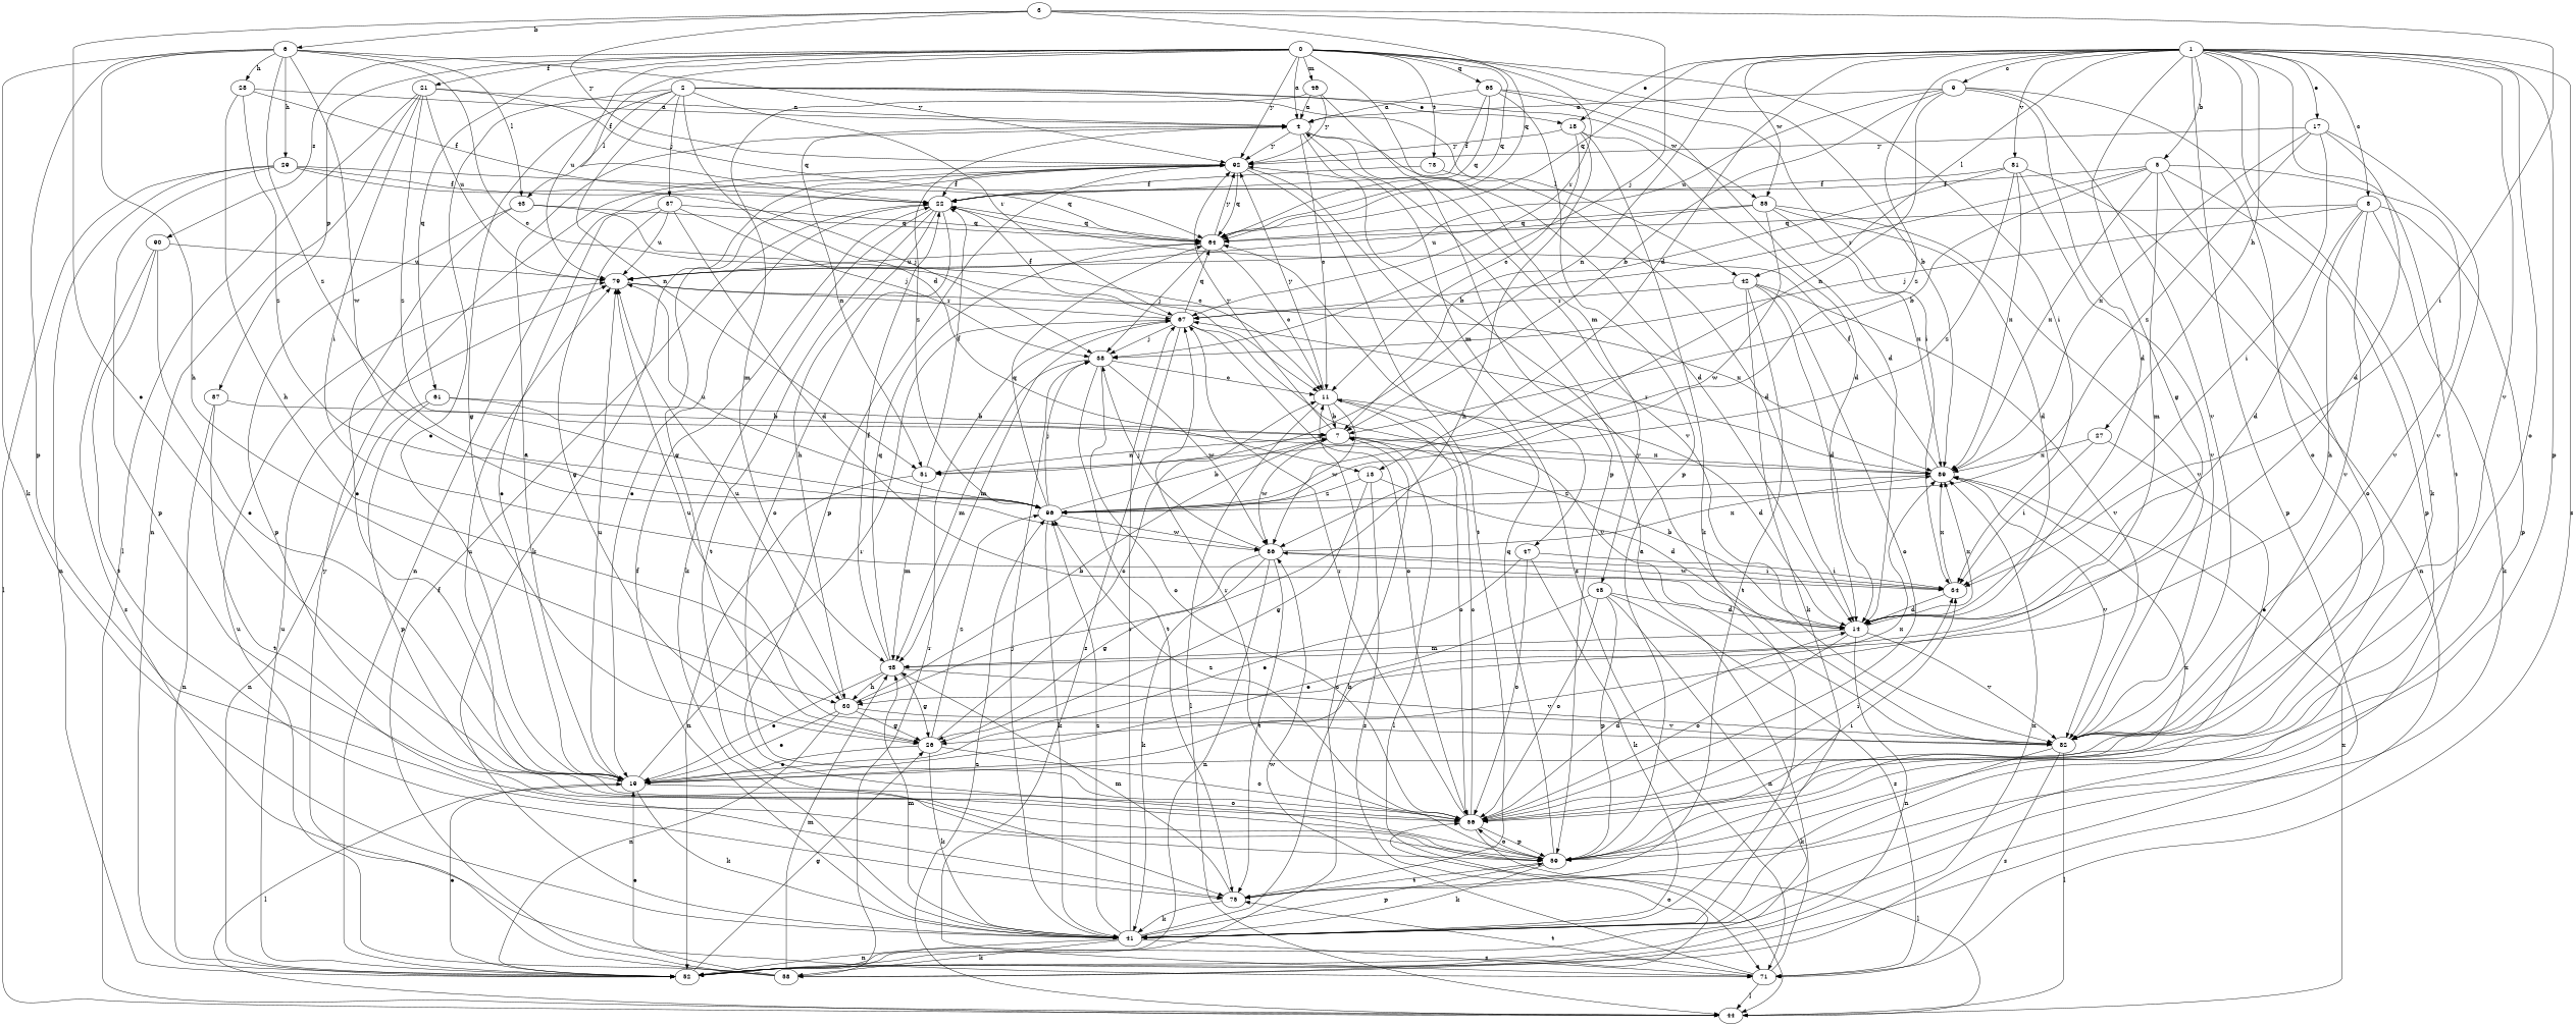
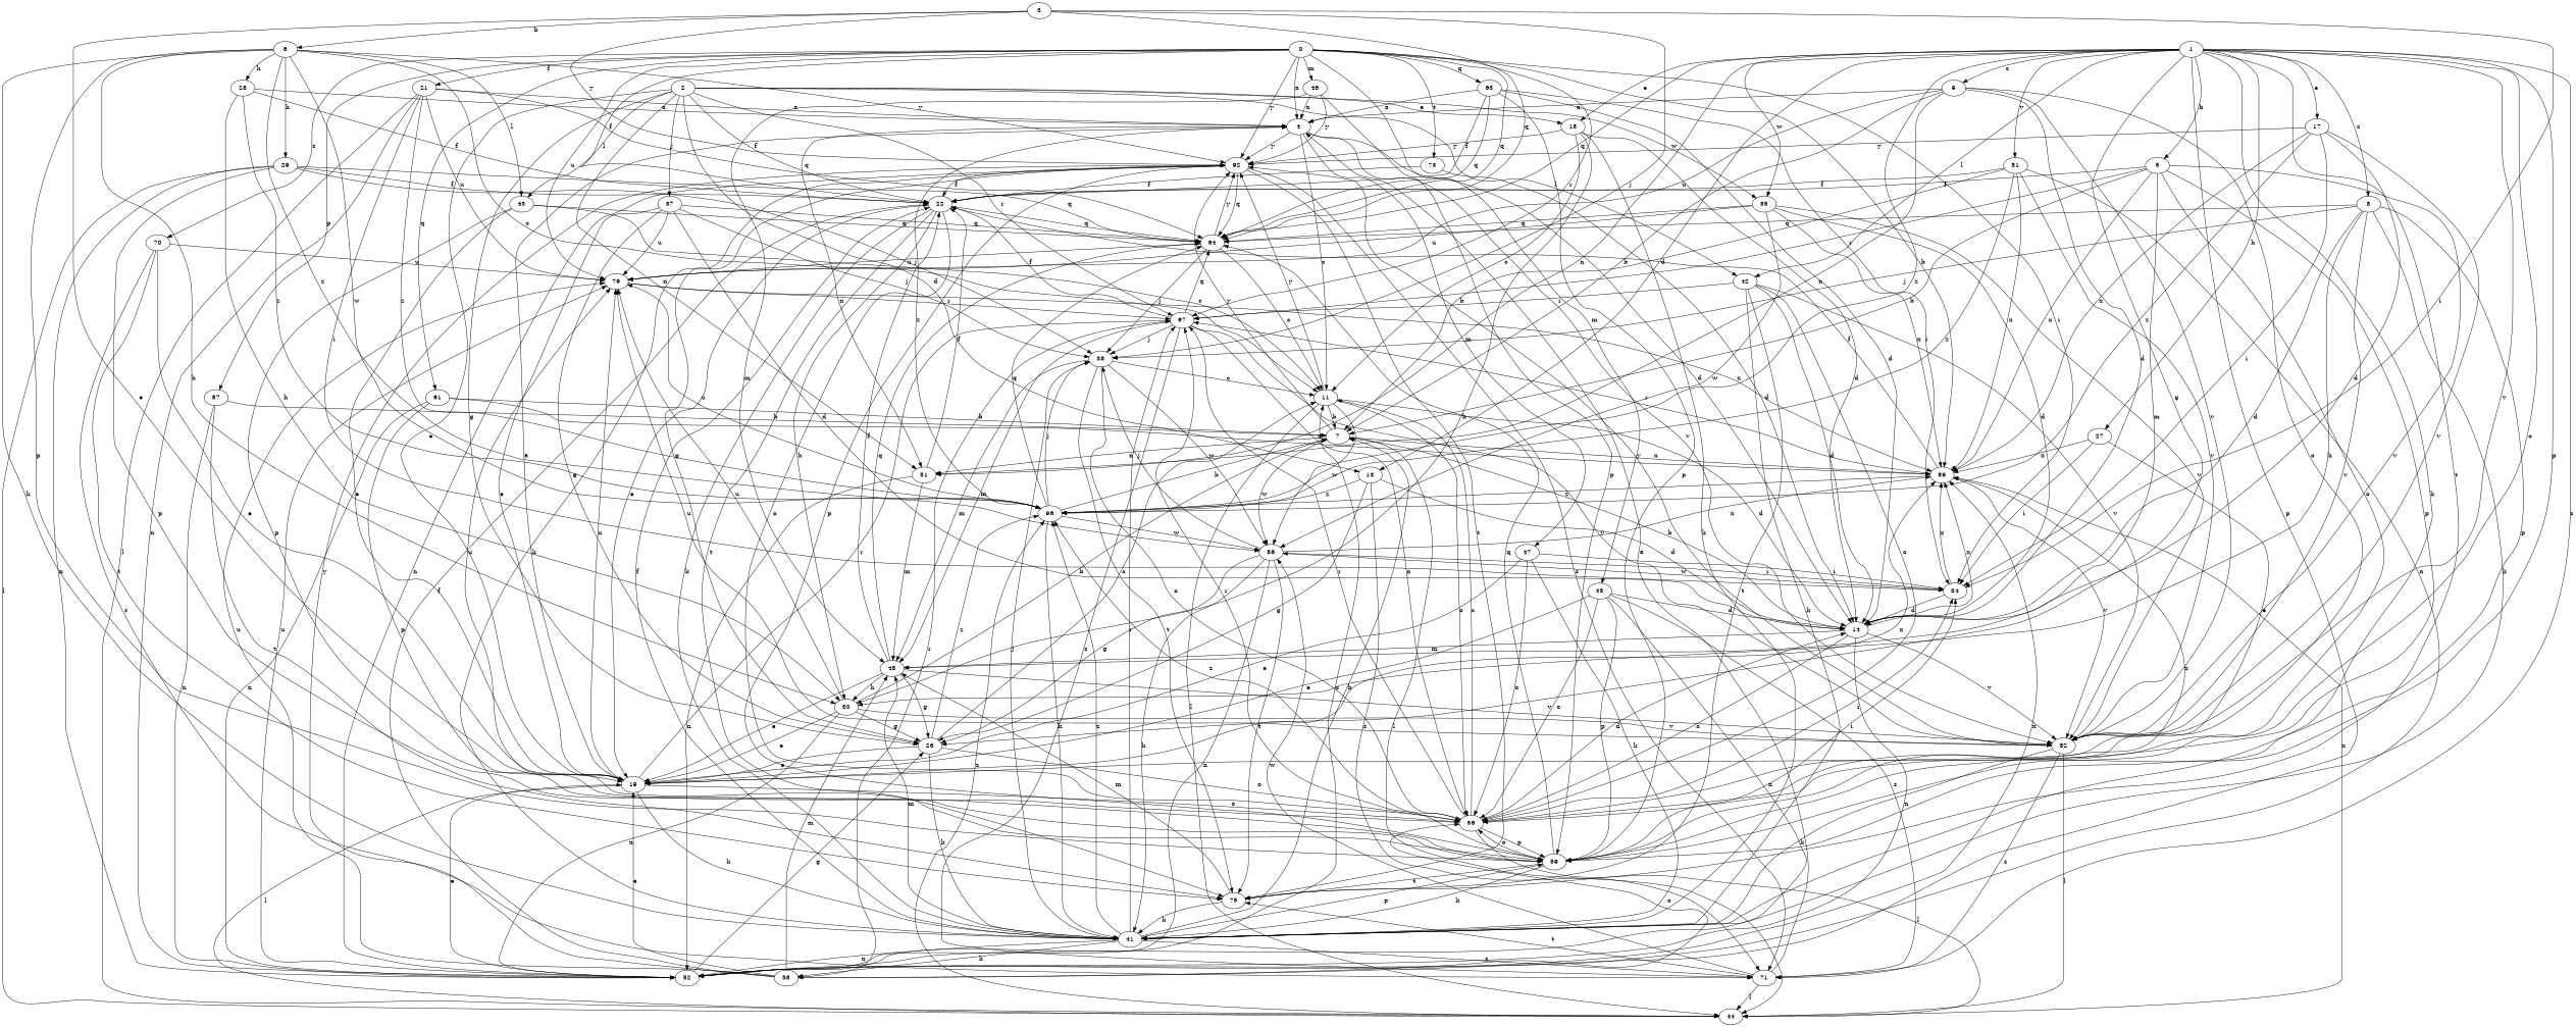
  strict digraph {
    0
    4
    21
    22
    34
    45
    46
    n8 [label=87]
    61
    63
    64
    67
-   70 [label=90]
+   70
    73
    79
    89
    92
    51
    82
    96
    11
    14
    47
    44
    52
    41
    56
    75
    19
    30
    86
    59
    71
    48
    7
    38
    26
    1
    5
    8
    9
    13
    17
    18
    27
    42
    58
    81
    85
    2
    37
    43
    3
    6
    28
    29
    0 -> 4 [label=a]
    0 -> 21 [label=f]
    0 -> 22 [label=f]
    0 -> 34 [label=i]
    0 -> 45 [label=m]
    0 -> 46 [label=m]
    0 -> n8 [label=p]
    0 -> 61 [label=q]
    0 -> 63 [label=q]
    0 -> 64 [label=q]
    0 -> 67 [label=r]
    0 -> 70 [label=s]
    0 -> 73 [label=t]
    0 -> 79 [label=u]
    0 -> 89 [label=b]
    0 -> 92 [label=y]
    4 -> 92 [label=y]
    4 -> 51 [label=n]
    4 -> 82 [label=v]
    4 -> 96 [label=z]
    4 -> 11 [label=c]
    4 -> 14 [label=d]
    4 -> 47 [label=m]
    21 -> 4 [label=a]
    21 -> 34 [label=i]
    21 -> 64 [label=q]
    21 -> 79 [label=u]
    21 -> 96 [label=z]
    21 -> 44 [label=l]
    21 -> 52 [label=n]
    22 -> 64 [label=q]
    22 -> 41 [label=k]
    22 -> 56 [label=o]
    22 -> 75 [label=t]
    22 -> 19 [label=e]
    22 -> 30 [label=h]
    34 -> 89 [label=x]
    34 -> 14 [label=d]
    34 -> 86 [label=w]
    45 -> 14 [label=d]
    45 -> 52 [label=n]
    45 -> 56 [label=o]
    45 -> 19 [label=e]
    45 -> 59 [label=p]
    45 -> 71 [label=s]
    46 -> 4 [label=a]
    46 -> 92 [label=y]
    46 -> 59 [label=p]
    46 -> 48 [label=m]
    n8 -> 52 [label=n]
    n8 -> 75 [label=t]
    n8 -> 7 [label=b]
    61 -> 89 [label=x]
    61 -> 52 [label=n]
    61 -> 59 [label=p]
    61 -> 7 [label=b]
    63 -> 4 [label=a]
    63 -> 22 [label=f]
    63 -> 34 [label=i]
    63 -> 64 [label=q]
    63 -> 14 [label=d]
    63 -> 59 [label=p]
    64 -> 79 [label=u]
    64 -> 92 [label=y]
    64 -> 11 [label=c]
    64 -> 38 [label=j]
    67 -> 22 [label=f]
    67 -> 64 [label=q]
    67 -> 82 [label=v]
    67 -> 56 [label=o]
    67 -> 71 [label=s]
    67 -> 48 [label=m]
    67 -> 38 [label=j]
    70 -> 79 [label=u]
    70 -> 75 [label=t]
    70 -> 19 [label=e]
    70 -> 71 [label=s]
    73 -> 22 [label=f]
    73 -> 14 [label=d]
    79 -> 67 [label=r]
    79 -> 89 [label=x]
    89 -> 22 [label=f]
    89 -> 67 [label=r]
    89 -> 82 [label=v]
    89 -> 96 [label=z]
    92 -> 22 [label=f]
    92 -> 64 [label=q]
    92 -> 52 [label=n]
    92 -> 41 [label=k]
    92 -> 75 [label=t]
    92 -> 59 [label=p]
    92 -> 71 [label=s]
    92 -> 26 [label=g]
    51 -> 22 [label=f]
    51 -> 52 [label=n]
    51 -> 48 [label=m]
    82 -> 79 [label=u]
    82 -> 92 [label=y]
    82 -> 44 [label=l]
    82 -> 41 [label=k]
    82 -> 71 [label=s]
    96 -> 64 [label=q]
    96 -> 79 [label=u]
    96 -> 41 [label=k]
    96 -> 86 [label=w]
    96 -> 7 [label=b]
    96 -> 38 [label=j]
    11 -> 92 [label=y]
    11 -> 14 [label=d]
    11 -> 44 [label=l]
    11 -> 56 [label=o]
    11 -> 86 [label=w]
    11 -> 7 [label=b]
    14 -> 89 [label=x]
    14 -> 82 [label=v]
    14 -> 52 [label=n]
    14 -> 56 [label=o]
    14 -> 48 [label=m]
    14 -> 7 [label=b]
    47 -> 34 [label=i]
    47 -> 41 [label=k]
    47 -> 56 [label=o]
    47 -> 19 [label=e]
    44 -> 89 [label=x]
    44 -> 96 [label=z]
    52 -> 79 [label=u]
    52 -> 89 [label=x]
    52 -> 11 [label=c]
    52 -> 19 [label=e]
    52 -> 26 [label=g]
    41 -> 22 [label=f]
    41 -> 67 [label=r]
    41 -> 96 [label=z]
    41 -> 52 [label=n]
    41 -> 59 [label=p]
    41 -> 71 [label=s]
    41 -> 48 [label=m]
    41 -> 7 [label=b]
    41 -> 38 [label=j]
    41 -> 58 [label=k]
    56 -> 34 [label=i]
    56 -> 67 [label=r]
    56 -> 79 [label=u]
    56 -> 96 [label=z]
    56 -> 11 [label=c]
    56 -> 14 [label=d]
    56 -> 44 [label=l]
    56 -> 59 [label=p]
    75 -> 41 [label=k]
    75 -> 48 [label=m]
    19 -> 4 [label=a]
    19 -> 67 [label=r]
    19 -> 79 [label=u]
    19 -> 89 [label=x]
    19 -> 44 [label=l]
    19 -> 41 [label=k]
    19 -> 56 [label=o]
    30 -> 79 [label=u]
    30 -> 82 [label=v]
    30 -> 52 [label=n]
    30 -> 19 [label=e]
    30 -> 7 [label=b]
    30 -> 26 [label=g]
    86 -> 34 [label=i]
    86 -> 89 [label=x]
    86 -> 52 [label=n]
    86 -> 41 [label=k]
    86 -> 75 [label=t]
    86 -> 38 [label=j]
    86 -> 26 [label=g]
    59 -> 34 [label=i]
    59 -> 64 [label=q]
    59 -> 67 [label=r]
    59 -> 89 [label=x]
    59 -> 41 [label=k]
    59 -> 56 [label=o]
    59 -> 75 [label=t]
    71 -> 4 [label=a]
    71 -> 44 [label=l]
    71 -> 75 [label=t]
    71 -> 86 [label=w]
    48 -> 22 [label=f]
    48 -> 64 [label=q]
    48 -> 82 [label=v]
    48 -> 19 [label=e]
    48 -> 30 [label=h]
    48 -> 26 [label=g]
    7 -> 89 [label=x]
    7 -> 92 [label=y]
    7 -> 51 [label=n]
    7 -> 44 [label=l]
    7 -> 86 [label=w]
    38 -> 11 [label=c]
    38 -> 56 [label=o]
    38 -> 75 [label=t]
    38 -> 86 [label=w]
    38 -> 48 [label=m]
    26 -> 96 [label=z]
    26 -> 11 [label=c]
    26 -> 41 [label=k]
    26 -> 56 [label=o]
    26 -> 19 [label=e]
    1 -> 64 [label=q]
    1 -> 51 [label=n]
    1 -> 82 [label=v]
    1 -> 96 [label=z]
    1 -> 41 [label=k]
    1 -> 56 [label=o]
    1 -> 75 [label=t]
    1 -> 59 [label=p]
    1 -> 71 [label=s]
    1 -> 26 [label=g]
    1 -> 5 [label=b]
    1 -> 8 [label=c]
    1 -> 9 [label=c]
    1 -> 13 [label=d]
    1 -> 17 [label=e]
    1 -> 18 [label=e]
    1 -> 27 [label=h]
    1 -> 42 [label=l]
    1 -> 58 [label=p]
    1 -> 81 [label=v]
    1 -> 85 [label=w]
    5 -> 22 [label=f]
    5 -> 67 [label=r]
    5 -> 89 [label=x]
    5 -> 82 [label=v]
    5 -> 56 [label=o]
    5 -> 59 [label=p]
    5 -> 48 [label=m]
    5 -> 7 [label=b]
    8 -> 64 [label=q]
    8 -> 82 [label=v]
    8 -> 14 [label=d]
    8 -> 41 [label=k]
    8 -> 30 [label=h]
    8 -> 59 [label=p]
    8 -> 38 [label=j]
    9 -> 4 [label=a]
    9 -> 79 [label=u]
    9 -> 51 [label=n]
    9 -> 82 [label=v]
    9 -> 14 [label=d]
    9 -> 56 [label=o]
    9 -> 7 [label=b]
    13 -> 96 [label=z]
    13 -> 14 [label=d]
    13 -> 71 [label=s]
    13 -> 26 [label=g]
    17 -> 34 [label=i]
    17 -> 89 [label=x]
    17 -> 92 [label=y]
    17 -> 82 [label=v]
    17 -> 96 [label=z]
    17 -> 14 [label=d]
    18 -> 92 [label=y]
    18 -> 11 [label=c]
    18 -> 14 [label=d]
    18 -> 41 [label=k]
    18 -> 30 [label=h]
    27 -> 34 [label=i]
    27 -> 89 [label=x]
    27 -> 19 [label=e]
    42 -> 67 [label=r]
    42 -> 82 [label=v]
    42 -> 14 [label=d]
    42 -> 41 [label=k]
    42 -> 56 [label=o]
    42 -> 75 [label=t]
    58 -> 22 [label=f]
    58 -> 67 [label=r]
    58 -> 79 [label=u]
    58 -> 92 [label=y]
    58 -> 56 [label=o]
    58 -> 19 [label=e]
    58 -> 48 [label=m]
    81 -> 22 [label=f]
    81 -> 89 [label=x]
    81 -> 82 [label=v]
    81 -> 96 [label=z]
    81 -> 52 [label=n]
    81 -> 7 [label=b]
    85 -> 64 [label=q]
    85 -> 79 [label=u]
    85 -> 89 [label=x]
    85 -> 82 [label=v]
    85 -> 14 [label=d]
    85 -> 86 [label=w]
+   2 -> 22 [label=f]
    2 -> 67 [label=r]
    2 -> 51 [label=n]
    2 -> 19 [label=e]
    2 -> 26 [label=g]
    2 -> 13 [label=d]
    2 -> 18 [label=e]
    2 -> 42 [label=l]
    2 -> 85 [label=w]
    2 -> 37 [label=j]
    2 -> 43 [label=l]
    37 -> 64 [label=q]
    37 -> 79 [label=u]
    37 -> 14 [label=d]
    37 -> 19 [label=e]
    37 -> 38 [label=j]
    37 -> 26 [label=g]
    43 -> 64 [label=q]
    43 -> 11 [label=c]
    43 -> 19 [label=e]
    43 -> 59 [label=p]
    3 -> 34 [label=i]
    3 -> 64 [label=q]
    3 -> 92 [label=y]
    3 -> 19 [label=e]
    3 -> 38 [label=j]
    3 -> 6 [label=b]
    6 -> 92 [label=y]
    6 -> 96 [label=z]
    6 -> 11 [label=c]
    6 -> 41 [label=k]
    6 -> 30 [label=h]
    6 -> 86 [label=w]
    6 -> 59 [label=p]
    6 -> 43 [label=l]
    6 -> 28 [label=h]
    6 -> 29 [label=h]
    28 -> 4 [label=a]
    28 -> 22 [label=f]
    28 -> 96 [label=z]
    28 -> 30 [label=h]
    29 -> 22 [label=f]
    29 -> 64 [label=q]
    29 -> 44 [label=l]
    29 -> 52 [label=n]
    29 -> 59 [label=p]
    29 -> 38 [label=j]
  }
